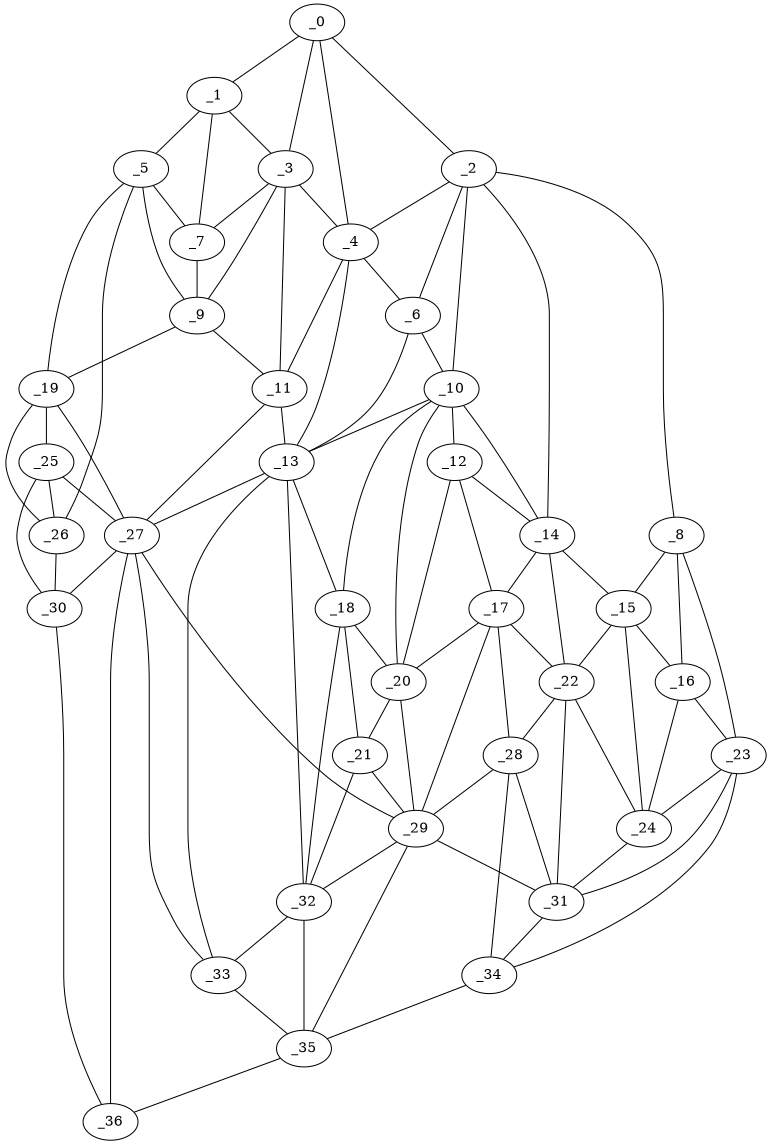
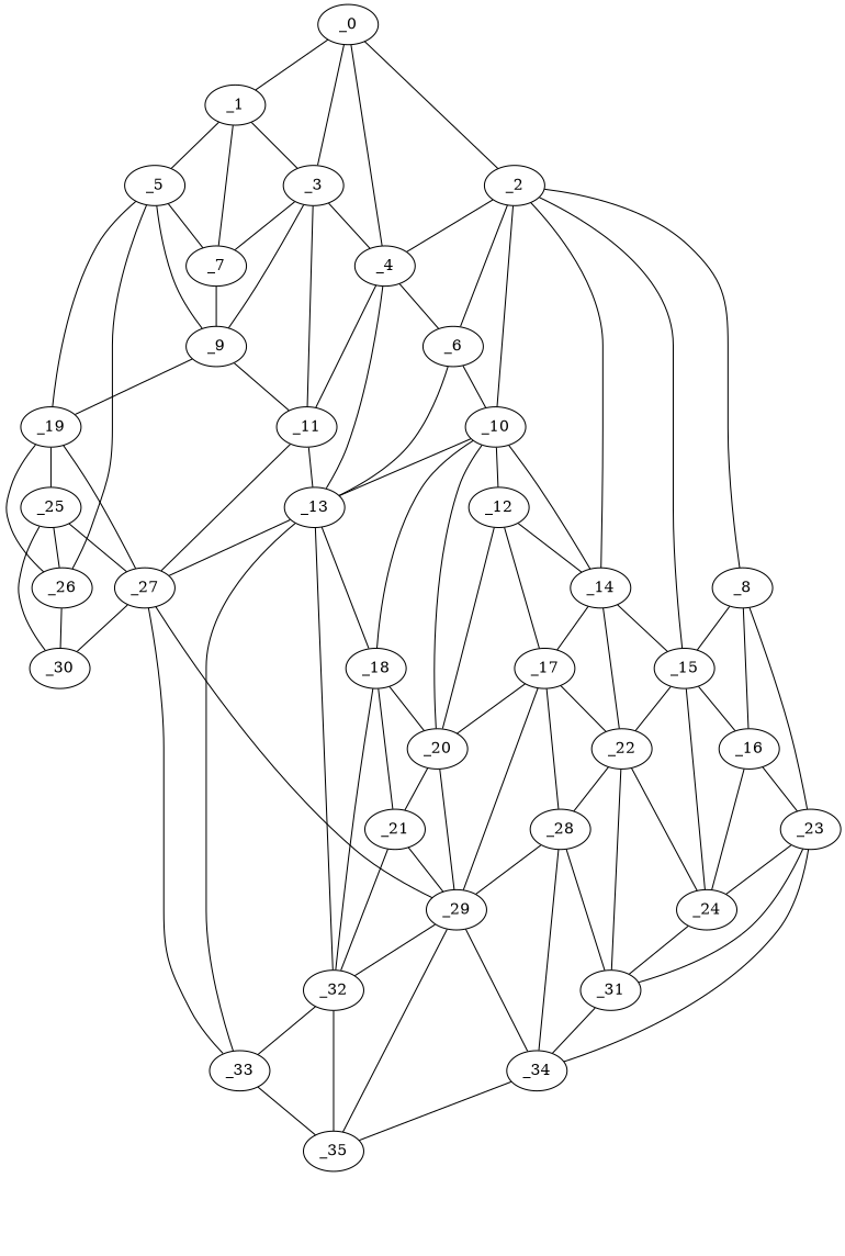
  graph {
    node [x=86 y=112]
    edge [valence=2]
    _0 [x=35 y=90]
    _1 [x=36 y=109]
    _2 [x=39 y=8]
    _3 [x=39 y=94]
    _4 [x=41 y=76]
    _5 [x=41 y=117]
    _7 [x=44 y=107]
    _6 [x=44 y=68]
    _8 [x=50 y=3]
    _10 [x=51 y=53]
    _14 [x=64 y=30]
    _15 [x=66 y=22]
    _9 [x=50 y=103]
    _11 [x=55 y=92]
    _13 [x=63 y=78]
    _19 [x=70]
    _26 [x=84 y=120]
    _16 [x=67 y=11]
    _23 [x=79 y=11]
    _12 [x=60 y=46]
    _18 [x=70 y=72]
    _20 [x=71 y=55]
    _17 [x=69 y=39]
    _22 [x=77 y=29]
    _24 [x=80 y=20]
    _27 [x=85 y=100]
    _32 [x=88 y=83]
    _33 [x=88 y=89]
    _25 [x=80]
    _30 [y=111]
    _31 [x=87 y=20]
    _34 [x=93 y=16]
    _21 [x=76 y=64]
    _29 [y=46]
    _28 [y=35]
-   _36 [x=93 y=108]
    _35 [x=93 y=97]
    _0 -- _1 [valence=1]
    _0 -- _2 [valence=1]
    _0 -- _3
    _0 -- _4 [valence=1]
    _1 -- _3
    _1 -- _5 [valence=1]
    _1 -- _7 [valence=1]
    _2 -- _4 [valence=1]
    _2 -- _6
    _2 -- _8 [valence=1]
    _2 -- _10
    _2 -- _14
+   _2 -- _15
    _3 -- _4
    _3 -- _7 [valence=1]
    _3 -- _9
    _3 -- _11 [valence=1]
    _4 -- _6
    _4 -- _11
    _4 -- _13
    _5 -- _7
    _5 -- _9
    _5 -- _19
    _5 -- _26 [valence=1]
    _7 -- _9
    _6 -- _10 [valence=1]
    _6 -- _13 [valence=1]
    _8 -- _15
    _8 -- _16
    _8 -- _23 [valence=1]
    _10 -- _14
    _10 -- _13
    _10 -- _12 [valence=1]
    _10 -- _18
    _10 -- _20 [valence=1]
    _14 -- _15
    _14 -- _17
    _14 -- _22 [valence=1]
    _15 -- _16
    _15 -- _22
    _15 -- _24
    _9 -- _11 [valence=1]
    _9 -- _19
    _11 -- _13 [valence=1]
    _11 -- _27
    _13 -- _18 [valence=1]
    _13 -- _27
    _13 -- _32
    _13 -- _33 [valence=1]
    _19 -- _26
    _19 -- _27
    _19 -- _25 [valence=1]
    _26 -- _30
    _16 -- _23
    _16 -- _24
    _23 -- _24
    _23 -- _31
    _23 -- _34 [valence=1]
    _12 -- _14 [valence=1]
    _12 -- _20
    _12 -- _17
    _18 -- _20
    _18 -- _32 [valence=1]
    _18 -- _21 [valence=1]
    _20 -- _21
    _20 -- _29
    _17 -- _20 [valence=1]
    _17 -- _22 [valence=1]
    _17 -- _29
    _17 -- _28
    _22 -- _24 [valence=1]
    _22 -- _31 [valence=1]
    _22 -- _28
    _24 -- _31
    _27 -- _33
    _27 -- _30
    _27 -- _29 [valence=1]
-   _27 -- _36
    _32 -- _33
    _32 -- _35
    _33 -- _35 [valence=1]
    _25 -- _26
    _25 -- _27 [valence=1]
    _25 -- _30
-   _30 -- _36 [valence=1]
    _31 -- _34
    _34 -- _35 [valence=1]
    _21 -- _32
    _21 -- _29 [valence=1]
    _29 -- _32 [valence=1]
-   _29 -- _31 [valence=1]
+   _29 -- _34 [valence=1]
    _29 -- _35
    _28 -- _31
    _28 -- _34 [valence=1]
    _28 -- _29
-   _35 -- _36 [valence=1]
  }
